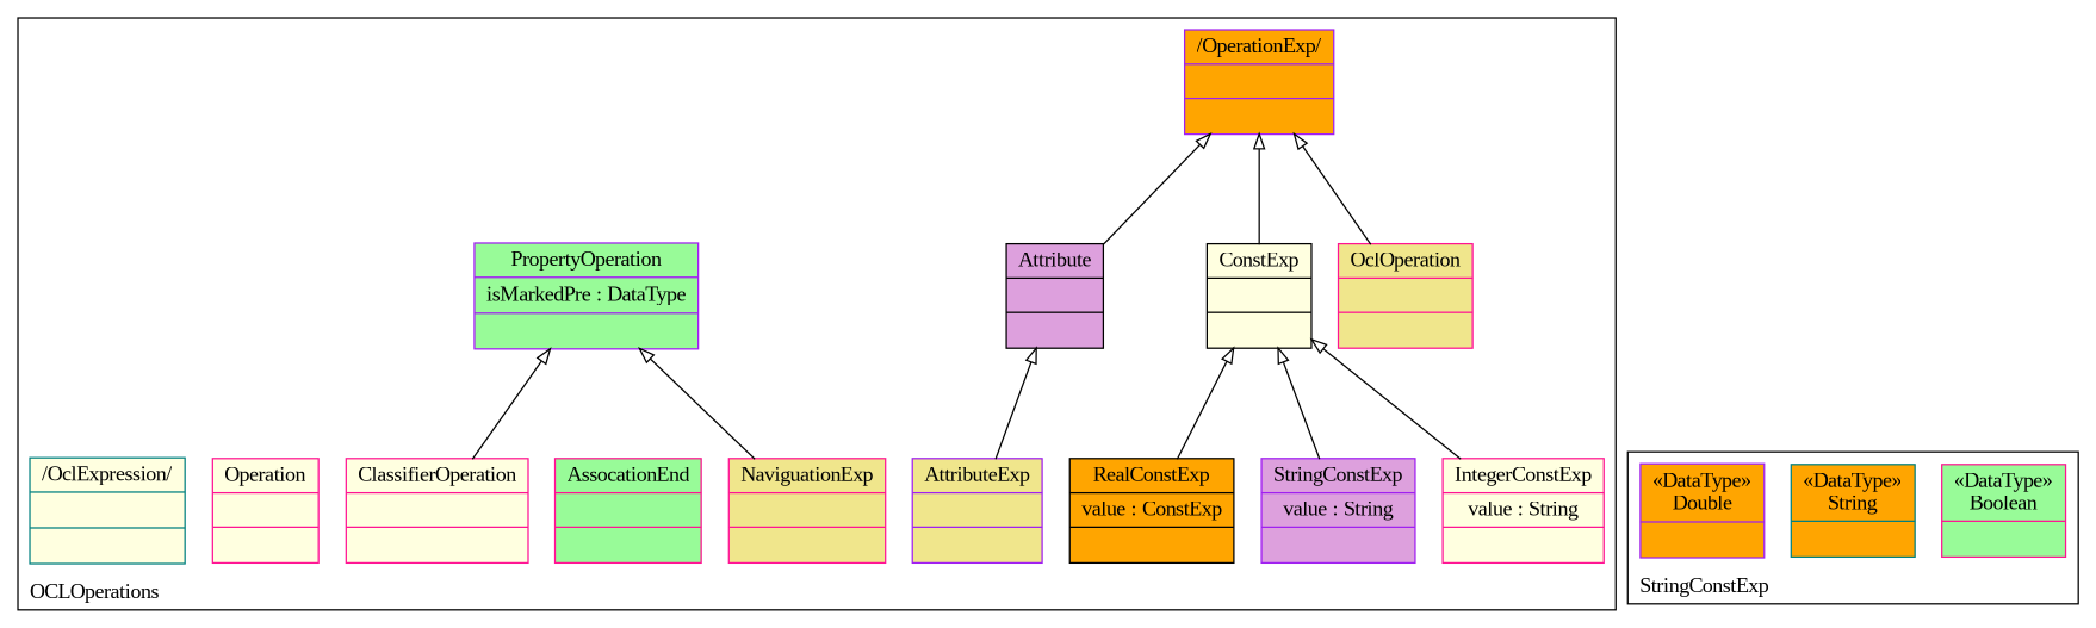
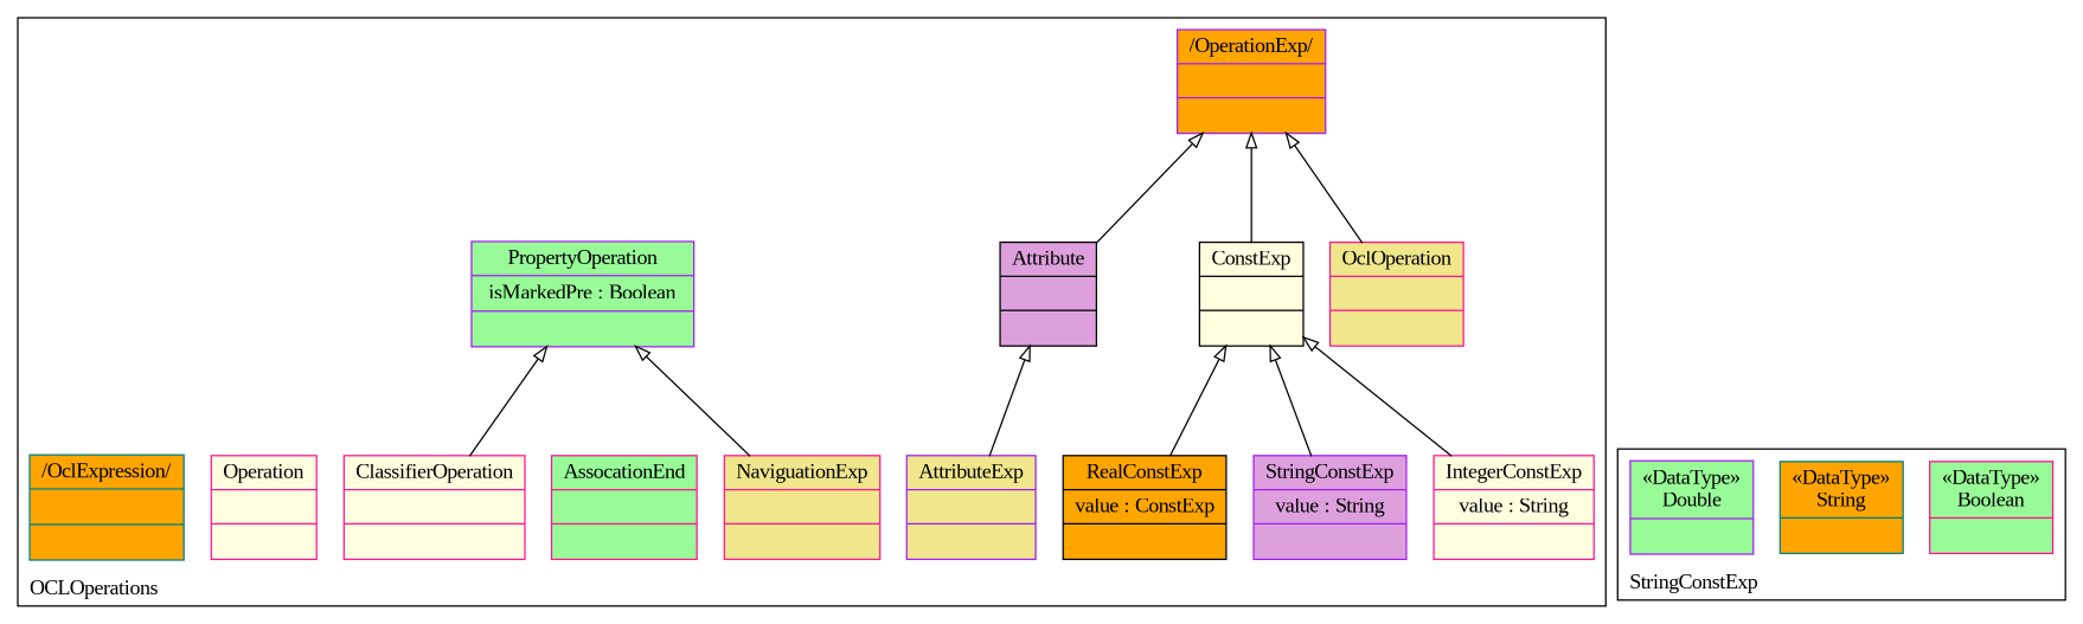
  digraph {
    compound=true
    fontname="Liberation Serif"
    labeljust=l
    labelloc=t
    nodeSep=0.75
    rankdir=BT
    node [color=deeppink fillcolor=orange fontname="Liberation Serif" shape=record style=filled]
    edge [arrowhead=onormal constraint=true fontname="Liberation Serif" group=OperationExp minlen=2]
    n1 [color=purple label="{/OperationExp/| | }"]
-   n2 [color=purple fillcolor=palegreen label="{PropertyOperation|isMarkedPre : DataType| }"]
+   n2 [color=purple fillcolor=palegreen label="{PropertyOperation|isMarkedPre : Boolean| }"]
    n3 [fillcolor=khaki label="{OclOperation| | }"]
    n4 [color=black fillcolor=lightyellow label="{ConstExp| | }"]
    n5 [fillcolor=lightyellow label="{IntegerConstExp|value : String| }"]
    n6 [color=purple fillcolor=plum label="{StringConstExp|value : String| }"]
    n7 [color=black label="{RealConstExp|value : ConstExp| }"]
    n8 [color=purple fillcolor=khaki label="{AttributeExp| | }"]
    n9 [color=black fillcolor=plum label="{Attribute| | }"]
    n10 [fillcolor=khaki label="{NaviguationExp| | }"]
    n11 [fillcolor=palegreen label="{AssocationEnd| | }"]
    n12 [fillcolor=lightyellow label="{ClassifierOperation| | }"]
    n13 [fillcolor=lightyellow label="{Operation| | }"]
-   n14 [color=teal fillcolor=lightyellow label="{/OclExpression/| | }"]
+   n14 [color=teal label="{/OclExpression/| | }"]
    n15 [fillcolor=palegreen label="{&#171;DataType&#187;\nBoolean|}"]
    n16 [color=teal label="{&#171;DataType&#187;\nString|}"]
-   n17 [color=purple label="{&#171;DataType&#187;\nDouble|}"]
+   n17 [color=purple fillcolor=palegreen label="{&#171;DataType&#187;\nDouble|}"]
    subgraph cluster_1 {
      color=black
      label=OCLOperations
      n1
      n2
      n3
      n4
      n5
      n6
      n7
      n8
      n9
      n10
      n11
      n12
      n13
      n14
    }
    subgraph cluster_2 {
      color=black
      label=StringConstExp
      n15
      n16
      n17
    }
    n3 -> n1
    n4 -> n1
    n5 -> n4 [group=ConstExp]
    n6 -> n4 [group=ConstExp]
    n7 -> n4 [group=ConstExp]
    n8 -> n9 [group=PropertyOperation]
    n9 -> n1
    n10 -> n2 [group=PropertyOperation]
    n12 -> n2 [group=PropertyOperation]
  }
